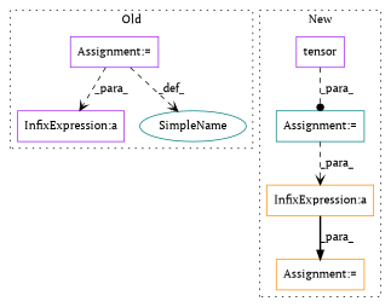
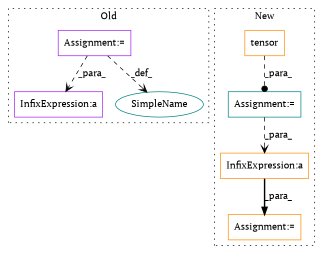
  digraph {
    fontname="PT Serif"
    node [a=7 color=purple fontname="PT Serif" l=3 shape=box]
    edge [arrowhead=vee fontname="PT Serif" style=dashed]
    n1 [l="63,2" label="Assignment:=" s="7628,7717"]
    n2 [a=27 label="InfixExpression:a" s=7747]
    n3 [a=42 color=teal l=1 label=SimpleName s=7695 shape=ellipse]
-   n4 [a=32 l="7,1" label=tensor s="7339,7372"]
+   n4 [a=32 color=darkorange l="7,1" label=tensor s="7339,7372"]
    n5 [color=darkorange l=2 label="Assignment:=" s=7794]
    n6 [color=teal l=1 label="Assignment:=" s=7332]
    n7 [a=27 color=darkorange label="InfixExpression:a" s=7804]
    subgraph cluster_1 {
      label=Old
      style=dotted
      n1
      n2
      n3
    }
    subgraph cluster_2 {
      label=New
      style=dotted
      n4
      n5
      n6
      n7
    }
    n1 -> n2 [label=_para_]
    n1 -> n3 [label=_def_]
    n4 -> n6 [arrowhead=dot label=_para_]
    n6 -> n7 [label=_para_]
    n7 -> n5 [arrowhead=normal label=_para_ style=bold]
  }
